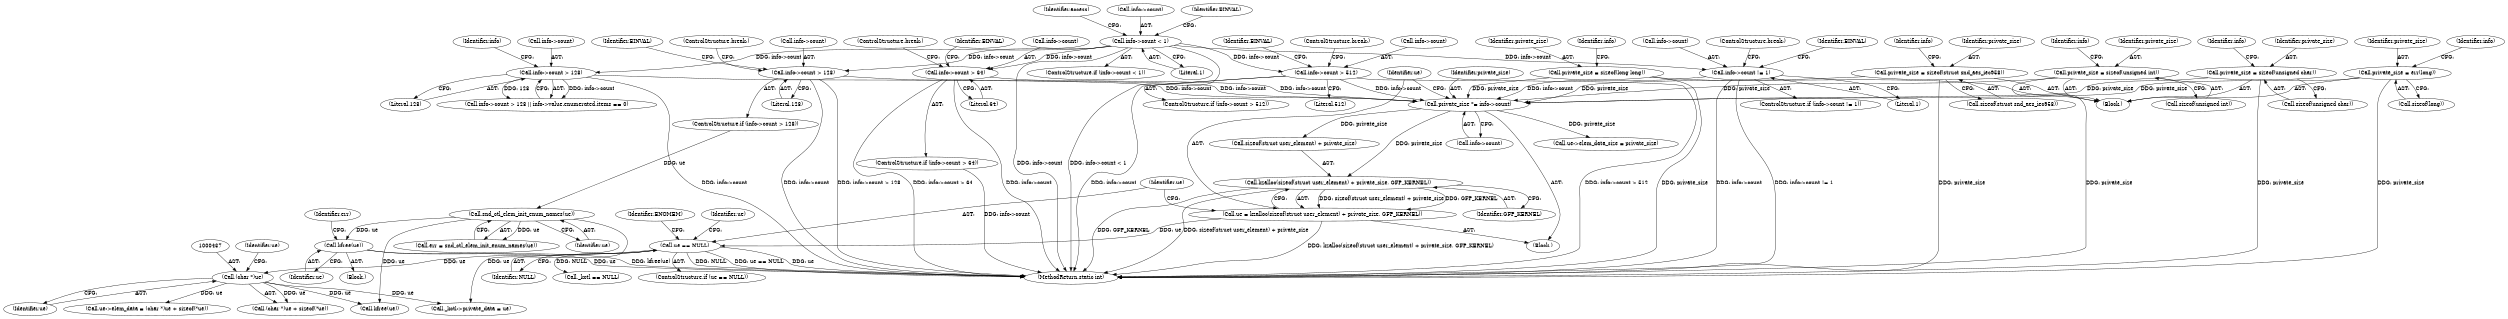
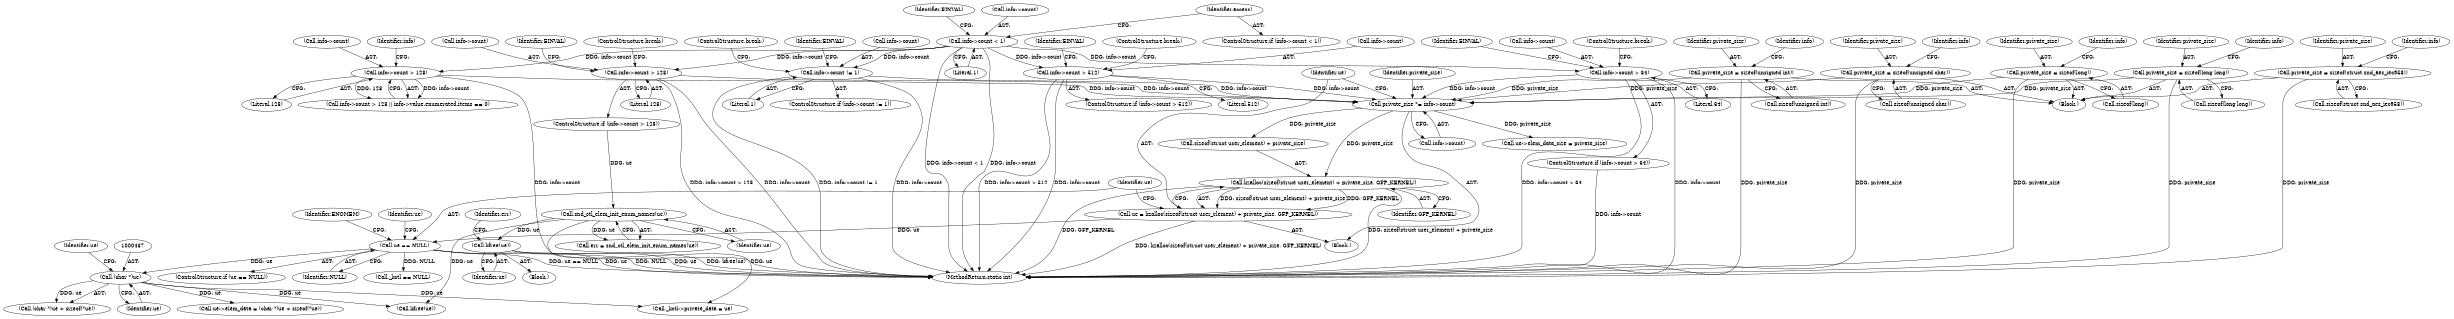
  digraph {
    fontname="DejaVu Serif"
    node [fontname="DejaVu Serif"]
    edge [fontname="DejaVu Serif"]
    n1 [label="(Call,kfree(ue))"]
    n2 [label="(Identifier,ue)"]
    n3 [label="(MethodReturn,static int)"]
    n4 [label="(Block,)"]
    n5 [label="(Call,snd_ctl_elem_init_enum_names(ue))"]
    n6 [label="(Call,_kctl->private_data = ue)"]
    n7 [label="(Call,err = snd_ctl_elem_init_enum_names(ue))"]
    n8 [label="(Call,kfree(ue))"]
    n9 [label="(Identifier,ue)"]
    n10 [label="(Call,(char *)ue)"]
    n11 [label="(Call,ue->elem_data = (char *)ue + sizeof(*ue))"]
    n12 [label="(Identifier,ue)"]
    n13 [label="(Call,(char *)ue + sizeof(*ue))"]
    n14 [label="(Call,ue == NULL)"]
    n15 [label="(Call,_kctl == NULL)"]
    n16 [label="(ControlStructure,if (ue == NULL))"]
    n17 [label="(Identifier,NULL)"]
    n18 [label="(Call,ue = kzalloc(sizeof(struct user_element) + private_size, GFP_KERNEL))"]
    n19 [label="(Call,kzalloc(sizeof(struct user_element) + private_size, GFP_KERNEL))"]
    n20 [label="(Block,)"]
    n21 [label="(Identifier,GFP_KERNEL)"]
    n22 [label="(Call,private_size *= info->count)"]
    n23 [label="(Call,ue->elem_data_size = private_size)"]
    n24 [label="(Call,sizeof(struct user_element) + private_size)"]
    n25 [label="(Call,info->count)"]
    n26 [label="(Call,info->count > 64)"]
    n27 [label="(ControlStructure,if (info->count > 64))"]
    n28 [label="(Literal,64)"]
    n29 [label="(Call,info->count < 1)"]
    n30 [label="(Call,info->count > 128)"]
    n31 [label="(Call,info->count > 128)"]
    n32 [label="(Call,info->count > 512)"]
    n33 [label="(Call,info->count != 1)"]
    n34 [label="(Literal,1)"]
    n35 [label="(ControlStructure,if (info->count < 1))"]
    n36 [label="(ControlStructure,if (info->count > 128))"]
    n37 [label="(Literal,128)"]
    n38 [label="(Literal,128)"]
    n39 [label="(Call,info->count > 128 || info->value.enumerated.items == 0)"]
    n40 [label="(ControlStructure,if (info->count > 512))"]
    n41 [label="(Literal,512)"]
    n42 [label="(ControlStructure,if (info->count != 1))"]
    n43 [label="(Literal,1)"]
    n44 [label="(Call,private_size = sizeof(struct snd_aes_iec958))"]
    n45 [label="(Call,sizeof(struct snd_aes_iec958))"]
    n46 [label="(Block,)"]
    n47 [label="(Call,private_size = sizeof(unsigned int))"]
    n48 [label="(Call,sizeof(unsigned int))"]
    n49 [label="(Call,private_size = sizeof(unsigned char))"]
    n50 [label="(Call,sizeof(unsigned char))"]
-   n51 [label="(Call,private_size = err(long))"]
+   n51 [label="(Call,private_size = sizeof(long))"]
    n52 [label="(Call,sizeof(long))"]
    n53 [label="(Call,private_size = sizeof(long long))"]
+   n54 [label="(Call,sizeof(long long))"]
    n55 [label="(Identifier,info)"]
    n56 [label="(Identifier,ue)"]
    n57 [label="(Identifier,access)"]
    n58 [label="(Identifier,info)"]
    n59 [label="(Identifier,info)"]
    n60 [label="(Identifier,EINVAL)"]
    n61 [label="(Identifier,ue)"]
    n62 [label="(Identifier,private_size)"]
    n63 [label="(Identifier,private_size)"]
    n64 [label="(Identifier,private_size)"]
    n65 [label="(Identifier,EINVAL)"]
    n66 [label="(Identifier,info)"]
    n67 [label="(Call,info->count)"]
    n68 [label="(Identifier,ENOMEM)"]
    n69 [label="(ControlStructure,break;)"]
    n70 [label="(Identifier,EINVAL)"]
    n71 [label="(ControlStructure,break;)"]
    n72 [label="(Identifier,ue)"]
    n73 [label="(Identifier,EINVAL)"]
    n74 [label="(Call,info->count)"]
    n75 [label="(Call,info->count)"]
    n76 [label="(Identifier,err)"]
    n77 [label="(Identifier,private_size)"]
    n78 [label="(Identifier,info)"]
    n79 [label="(Call,info->count)"]
    n80 [label="(Identifier,ue)"]
    n81 [label="(Identifier,private_size)"]
    n82 [label="(ControlStructure,break;)"]
    n83 [label="(Identifier,info)"]
    n84 [label="(Call,info->count)"]
    n85 [label="(Identifier,EINVAL)"]
    n86 [label="(ControlStructure,break;)"]
    n87 [label="(Identifier,private_size)"]
    n88 [label="(Call,info->count)"]
    1000437
    n1 -> n2 [label="CFG: "]
    n1 -> n3 [label="DDG: kfree(ue)"]
    n1 -> n3 [label="DDG: ue"]
    n1 -> n4 [label="AST: "]
    n2 -> n1 [label="AST: "]
    n5 -> n1 [label="DDG: ue"]
    n5 -> n6 [label="DDG: ue"]
    n5 -> n7 [label="AST: "]
    n5 -> n7 [label="DDG: ue"]
    n5 -> n8 [label="DDG: ue"]
    n5 -> n9 [label="CFG: "]
    n7 -> n5 [label="CFG: "]
    n9 -> n5 [label="AST: "]
    n10 -> n6 [label="DDG: ue"]
    n10 -> n8 [label="DDG: ue"]
    n10 -> n11 [label="DDG: ue"]
    n10 -> n12 [label="CFG: "]
    n10 -> n13 [label="AST: "]
    n10 -> n13 [label="DDG: ue"]
    n12 -> n10 [label="AST: "]
    n14 -> n3 [label="DDG: NULL"]
    n14 -> n3 [label="DDG: ue == NULL"]
    n14 -> n3 [label="DDG: ue"]
    n14 -> n10 [label="DDG: ue"]
    n14 -> n15 [label="DDG: NULL"]
    n14 -> n16 [label="AST: "]
    n14 -> n17 [label="CFG: "]
    n17 -> n14 [label="AST: "]
    n18 -> n3 [label="DDG: kzalloc(sizeof(struct user_element) + private_size, GFP_KERNEL)"]
    n18 -> n14 [label="DDG: ue"]
    n18 -> n19 [label="CFG: "]
    n18 -> n20 [label="AST: "]
    n19 -> n3 [label="DDG: GFP_KERNEL"]
    n19 -> n3 [label="DDG: sizeof(struct user_element) + private_size"]
    n19 -> n18 [label="AST: "]
    n19 -> n18 [label="DDG: sizeof(struct user_element) + private_size"]
    n19 -> n18 [label="DDG: GFP_KERNEL"]
    n19 -> n21 [label="CFG: "]
    n21 -> n19 [label="AST: "]
    n22 -> n19 [label="DDG: private_size"]
    n22 -> n20 [label="AST: "]
    n22 -> n23 [label="DDG: private_size"]
    n22 -> n24 [label="DDG: private_size"]
    n22 -> n25 [label="CFG: "]
    n24 -> n19 [label="AST: "]
    n25 -> n22 [label="AST: "]
    n26 -> n3 [label="DDG: info->count"]
    n26 -> n3 [label="DDG: info->count > 64"]
    n26 -> n22 [label="DDG: info->count"]
    n26 -> n27 [label="AST: "]
    n26 -> n28 [label="CFG: "]
    n27 -> n3 [label="DDG: info->count"]
    n28 -> n26 [label="AST: "]
    n29 -> n3 [label="DDG: info->count"]
    n29 -> n3 [label="DDG: info->count < 1"]
    n29 -> n26 [label="DDG: info->count"]
    n29 -> n30 [label="DDG: info->count"]
    n29 -> n31 [label="DDG: info->count"]
    n29 -> n32 [label="DDG: info->count"]
    n29 -> n33 [label="DDG: info->count"]
    n29 -> n34 [label="CFG: "]
-   n29 -> n35 [label="AST: "]
+   n57 -> n35 [label="AST: "]
    n30 -> n3 [label="DDG: info->count > 128"]
    n30 -> n3 [label="DDG: info->count"]
    n30 -> n22 [label="DDG: info->count"]
    n30 -> n36 [label="AST: "]
    n30 -> n37 [label="CFG: "]
    n31 -> n3 [label="DDG: info->count"]
    n31 -> n22 [label="DDG: info->count"]
    n31 -> n38 [label="CFG: "]
    n31 -> n39 [label="AST: "]
    n31 -> n39 [label="DDG: info->count"]
    n31 -> n39 [label="DDG: 128"]
    n32 -> n3 [label="DDG: info->count > 512"]
    n32 -> n3 [label="DDG: info->count"]
    n32 -> n22 [label="DDG: info->count"]
    n32 -> n40 [label="AST: "]
    n32 -> n41 [label="CFG: "]
    n33 -> n3 [label="DDG: info->count != 1"]
    n33 -> n3 [label="DDG: info->count"]
    n33 -> n22 [label="DDG: info->count"]
    n33 -> n42 [label="AST: "]
    n33 -> n43 [label="CFG: "]
    n34 -> n29 [label="AST: "]
    n36 -> n5 [label="DDG: ue"]
    n37 -> n30 [label="AST: "]
    n38 -> n31 [label="AST: "]
    n39 -> n31 [label="CFG: "]
    n43 -> n33 [label="AST: "]
    n44 -> n3 [label="DDG: private_size"]
-   n44 -> n22 [label="DDG: private_size"]
    n44 -> n45 [label="CFG: "]
    n44 -> n46 [label="AST: "]
    n45 -> n44 [label="AST: "]
    n47 -> n3 [label="DDG: private_size"]
    n47 -> n22 [label="DDG: private_size"]
    n47 -> n46 [label="AST: "]
    n47 -> n48 [label="CFG: "]
    n48 -> n47 [label="AST: "]
    n49 -> n3 [label="DDG: private_size"]
    n49 -> n22 [label="DDG: private_size"]
    n49 -> n46 [label="AST: "]
    n49 -> n50 [label="CFG: "]
    n50 -> n49 [label="AST: "]
    n51 -> n3 [label="DDG: private_size"]
    n51 -> n22 [label="DDG: private_size"]
    n51 -> n46 [label="AST: "]
    n51 -> n52 [label="CFG: "]
    n52 -> n51 [label="AST: "]
    n53 -> n3 [label="DDG: private_size"]
    n53 -> n22 [label="DDG: private_size"]
    n53 -> n46 [label="AST: "]
+   n53 -> n54 [label="CFG: "]
+   n54 -> n53 [label="AST: "]
    n55 -> n31 [label="CFG: "]
    n56 -> n10 [label="CFG: "]
    n57 -> n29 [label="CFG: "]
    n58 -> n51 [label="CFG: "]
    n59 -> n44 [label="CFG: "]
    n60 -> n32 [label="CFG: "]
    n61 -> n14 [label="CFG: "]
    n62 -> n49 [label="AST: "]
    n63 -> n44 [label="AST: "]
    n64 -> n47 [label="AST: "]
    n65 -> n33 [label="CFG: "]
    n66 -> n47 [label="CFG: "]
    n67 -> n26 [label="AST: "]
    n68 -> n14 [label="CFG: "]
    n69 -> n26 [label="CFG: "]
    n70 -> n30 [label="CFG: "]
    n71 -> n32 [label="CFG: "]
    n72 -> n18 [label="AST: "]
    n72 -> n22 [label="CFG: "]
    n73 -> n26 [label="CFG: "]
    n74 -> n33 [label="AST: "]
    n75 -> n31 [label="AST: "]
    n76 -> n1 [label="CFG: "]
    n77 -> n22 [label="AST: "]
    n78 -> n53 [label="CFG: "]
    n79 -> n29 [label="AST: "]
    n80 -> n14 [label="AST: "]
    n80 -> n18 [label="CFG: "]
    n81 -> n53 [label="AST: "]
    n82 -> n30 [label="CFG: "]
    n83 -> n49 [label="CFG: "]
    n84 -> n30 [label="AST: "]
    n85 -> n29 [label="CFG: "]
    n86 -> n33 [label="CFG: "]
    n87 -> n51 [label="AST: "]
    n88 -> n32 [label="AST: "]
    1000437 -> n10 [label="AST: "]
  }
